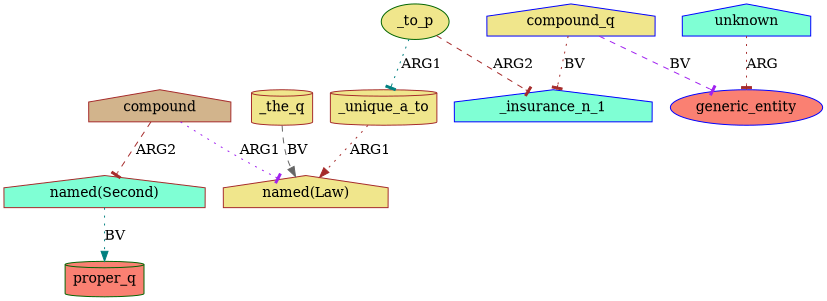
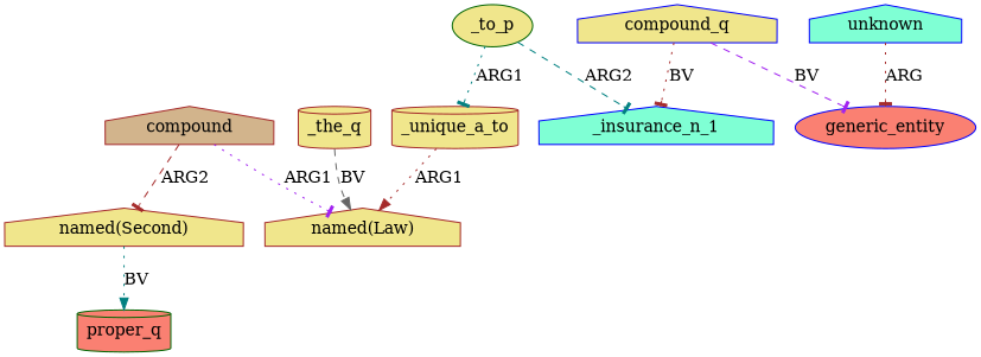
  digraph {
    node [color=brown fillcolor=khaki shape=house style=filled]
    edge [arrowhead=tee color=brown style=dotted]
    _unique_a_to [shape=cylinder]
    "named(Law)"
    compound [fillcolor=tan]
-   "named(Second)" [fillcolor=aquamarine]
+   "named(Second)"
    proper_q [color=darkgreen fillcolor=salmon shape=cylinder]
    _to_p [color=darkgreen shape=ellipse]
    _insurance_n_1 [color=blue fillcolor=aquamarine]
    n8 [color=blue label=compound_q]
    generic_entity [color=blue fillcolor=salmon shape=ellipse]
    _the_q [shape=cylinder]
    unknown [color=blue fillcolor=aquamarine]
    _unique_a_to -> "named(Law)" [arrowhead=normal label=ARG1]
    compound -> "named(Law)" [color=purple label=ARG1]
    compound -> "named(Second)" [label=ARG2 style=dashed]
    "named(Second)" -> proper_q [arrowhead=normal color=teal label=BV]
    _to_p -> _unique_a_to [color=teal label=ARG1]
-   _to_p -> _insurance_n_1 [label=ARG2 style=dashed]
+   _to_p -> _insurance_n_1 [color=teal label=ARG2 style=dashed]
    n8 -> _insurance_n_1 [label=BV]
    n8 -> generic_entity [color=purple label=BV style=dashed]
    _the_q -> "named(Law)" [arrowhead=normal color=gray40 label=BV style=dashed]
    unknown -> generic_entity [label=ARG]
  }
